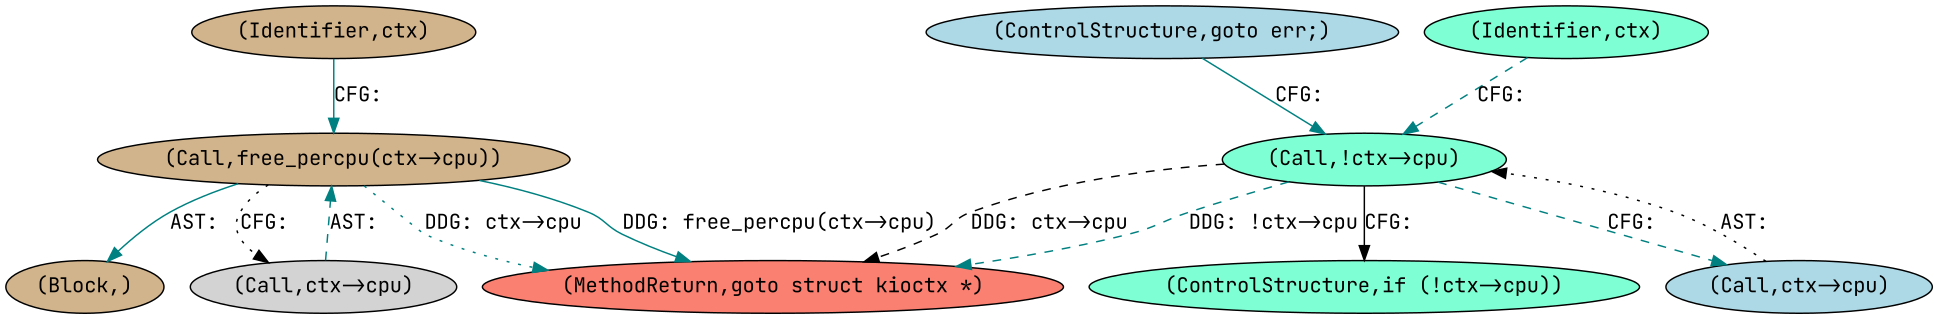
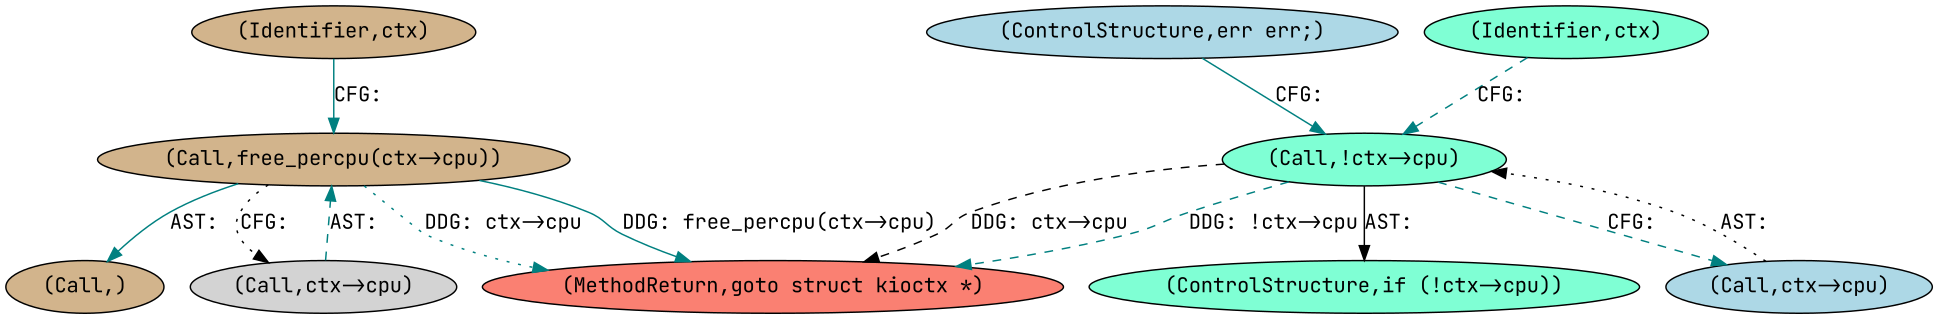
  digraph {
    fontname="JetBrains Mono"
    node [fillcolor=tan fontname="JetBrains Mono" style=filled]
    edge [color=teal fontname="JetBrains Mono" style=solid]
    n1 [label="(Call,free_percpu(ctx->cpu))"]
-   n2 [label="(Block,)"]
+   n2 [label="(Call,)"]
    n3 [fillcolor=salmon label="(MethodReturn,goto struct kioctx *)"]
    n4 [fillcolor=lightgrey label="(Call,ctx->cpu)"]
    n5 [fillcolor=aquamarine label="(Call,!ctx->cpu)"]
    n6 [fillcolor=aquamarine label="(ControlStructure,if (!ctx->cpu))"]
    n7 [fillcolor=lightblue label="(Call,ctx->cpu)"]
-   n8 [fillcolor=lightblue label="(ControlStructure,goto err;)"]
+   n8 [fillcolor=lightblue label="(ControlStructure,err err;)"]
    n9 [label="(Identifier,ctx)"]
    n10 [fillcolor=aquamarine label="(Identifier,ctx)"]
    n1 -> n2 [label="AST: "]
    n1 -> n3 [label="DDG: free_percpu(ctx->cpu)"]
    n1 -> n3 [label="DDG: ctx->cpu" style=dotted]
    n1 -> n4 [color=black label="CFG: " style=dotted]
    n4 -> n1 [label="AST: " style=dashed]
    n5 -> n3 [color=black label="DDG: ctx->cpu" style=dashed]
    n5 -> n3 [label="DDG: !ctx->cpu" style=dashed]
-   n5 -> n6 [color=black label="CFG: "]
+   n5 -> n6 [color=black label="AST: "]
    n5 -> n7 [label="CFG: " style=dashed]
    n7 -> n5 [color=black label="AST: " style=dotted]
    n8 -> n5 [label="CFG: "]
    n9 -> n1 [label="CFG: "]
    n10 -> n5 [label="CFG: " style=dashed]
  }
